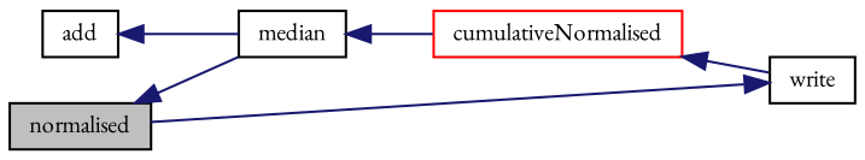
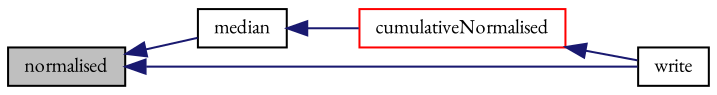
  digraph {
    fontname="EB Garamond"
    rankdir=LR
    node [color=black fontname="EB Garamond" fontsize=10 shape=record]
    edge [color=midnightblue dir=back fontname="EB Garamond" fontsize=10 labelfontname=FreeSans labelfontsize=10 style=solid]
    n1 [fillcolor=grey75 fontcolor=black height=0.2 label=normalised style=filled width=0.4]
    n2 [height=0.2 label=median width=0.4]
    n3 [height=0.2 label=write width=0.4]
-   n4 [height=0.2 label=add width=0.4]
    n5 [color=red height=0.2 label=cumulativeNormalised width=0.4]
    n1 -> n2
-   n3 -> n1
+   n1 -> n3
    n2 -> n5
-   n4 -> n2
    n5 -> n3
  }
